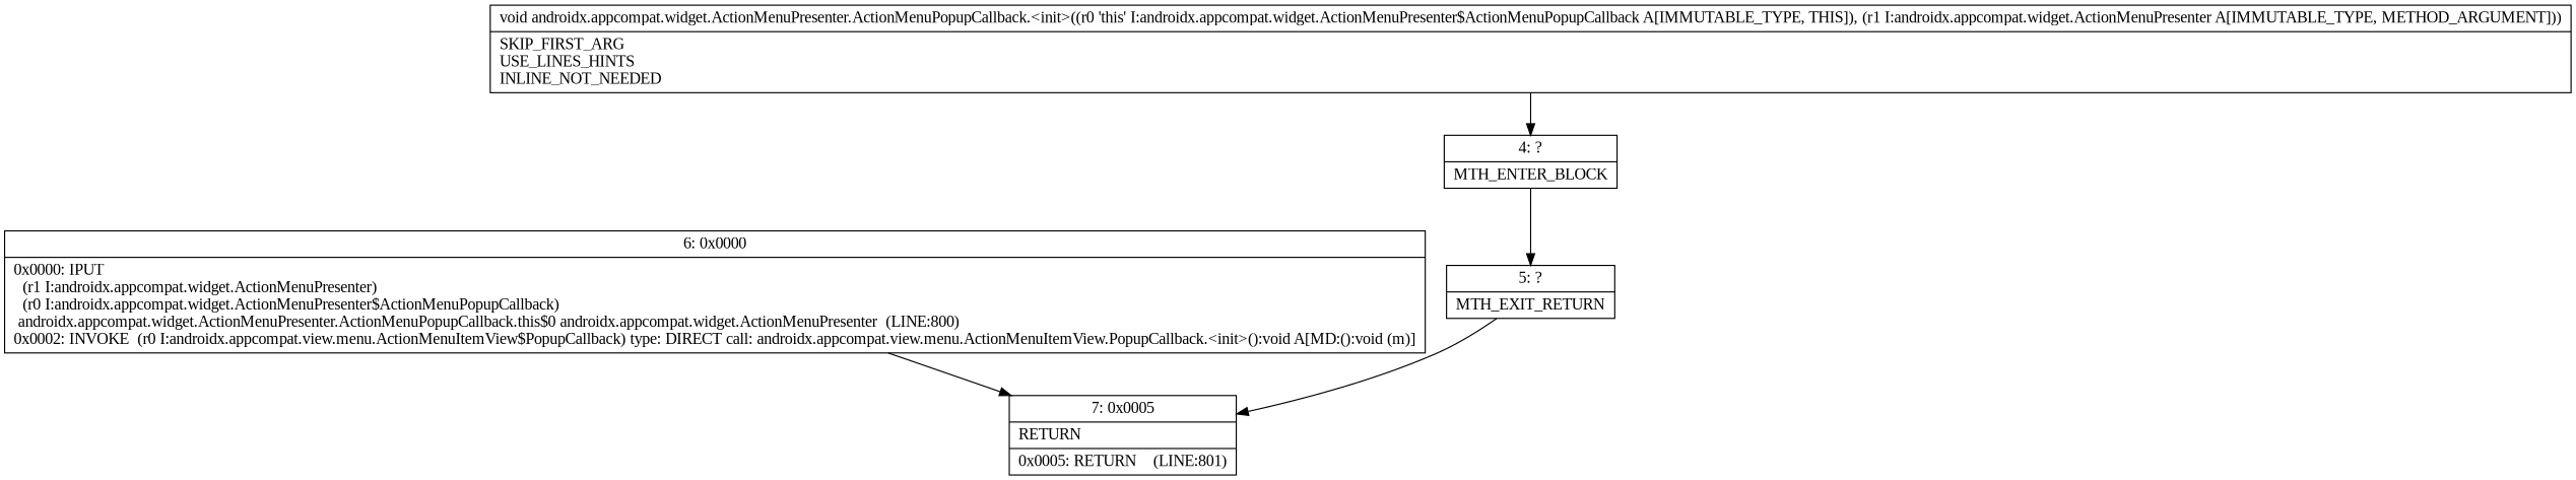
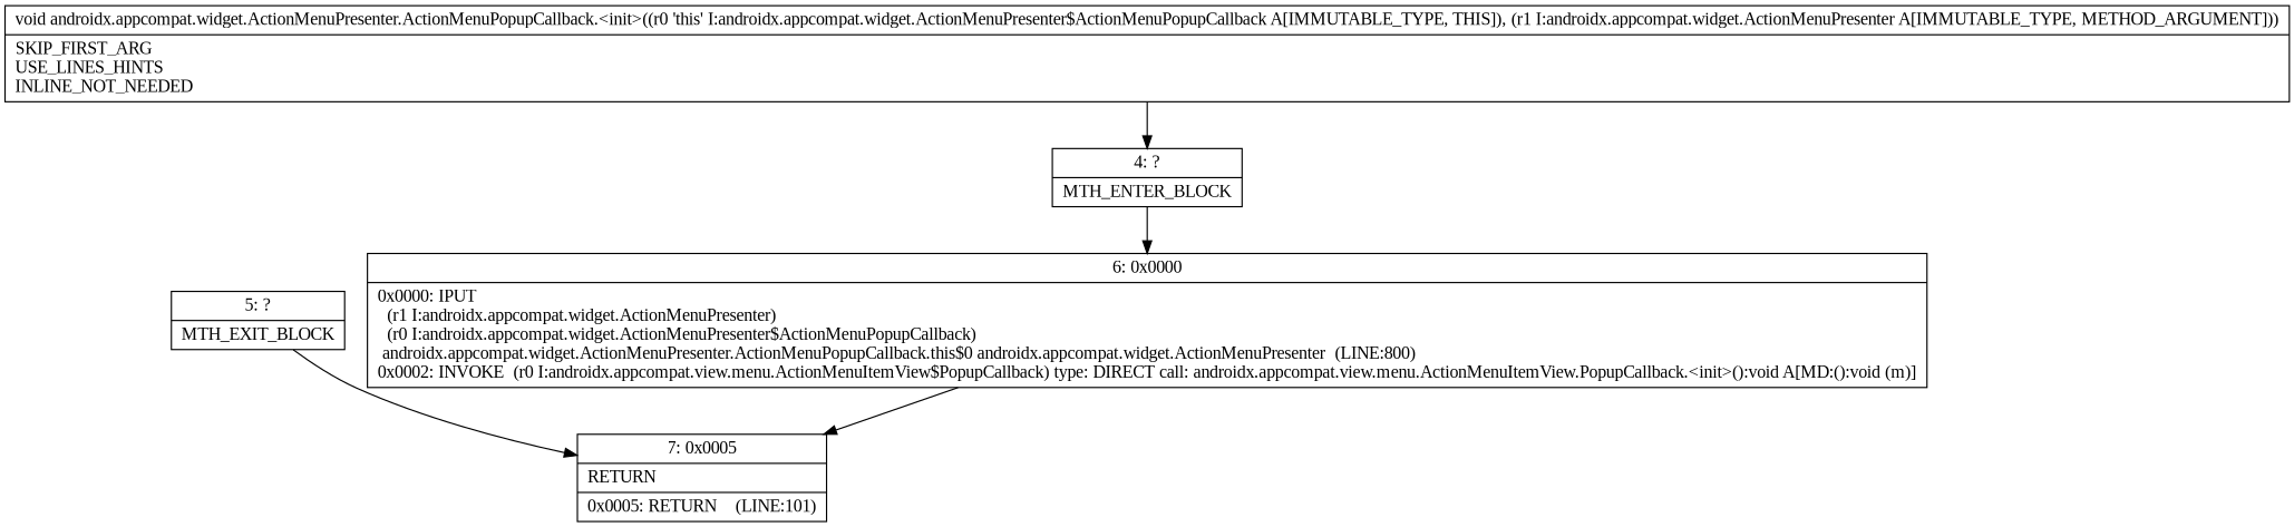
  digraph {
    fontname="Liberation Serif"
    node [fontname="Liberation Serif" shape=record]
    edge [fontname="Liberation Serif"]
    n1 [label="{4\:\ ?|MTH_ENTER_BLOCK\l}"]
    n2 [label="{6\:\ 0x0000|0x0000: IPUT  \l  (r1 I:androidx.appcompat.widget.ActionMenuPresenter)\l  (r0 I:androidx.appcompat.widget.ActionMenuPresenter$ActionMenuPopupCallback)\l androidx.appcompat.widget.ActionMenuPresenter.ActionMenuPopupCallback.this$0 androidx.appcompat.widget.ActionMenuPresenter  (LINE:800)\l0x0002: INVOKE  (r0 I:androidx.appcompat.view.menu.ActionMenuItemView$PopupCallback) type: DIRECT call: androidx.appcompat.view.menu.ActionMenuItemView.PopupCallback.\<init\>():void A[MD:():void (m)]\l}"]
-   n3 [label="{7\:\ 0x0005|RETURN\l|0x0005: RETURN    (LINE:801)\l}"]
-   n4 [label="{5\:\ ?|MTH_EXIT_RETURN\l}"]
+   n3 [label="{7\:\ 0x0005|RETURN\l|0x0005: RETURN    (LINE:101)\l}"]
+   n4 [label="{5\:\ ?|MTH_EXIT_BLOCK\l}"]
    n5 [label="{void androidx.appcompat.widget.ActionMenuPresenter.ActionMenuPopupCallback.\<init\>((r0 'this' I:androidx.appcompat.widget.ActionMenuPresenter$ActionMenuPopupCallback A[IMMUTABLE_TYPE, THIS]), (r1 I:androidx.appcompat.widget.ActionMenuPresenter A[IMMUTABLE_TYPE, METHOD_ARGUMENT]))  | SKIP_FIRST_ARG\lUSE_LINES_HINTS\lINLINE_NOT_NEEDED\l}"]
-   n1 -> n4
+   n1 -> n2
    n2 -> n3
    n4 -> n3
    n5 -> n1
  }
